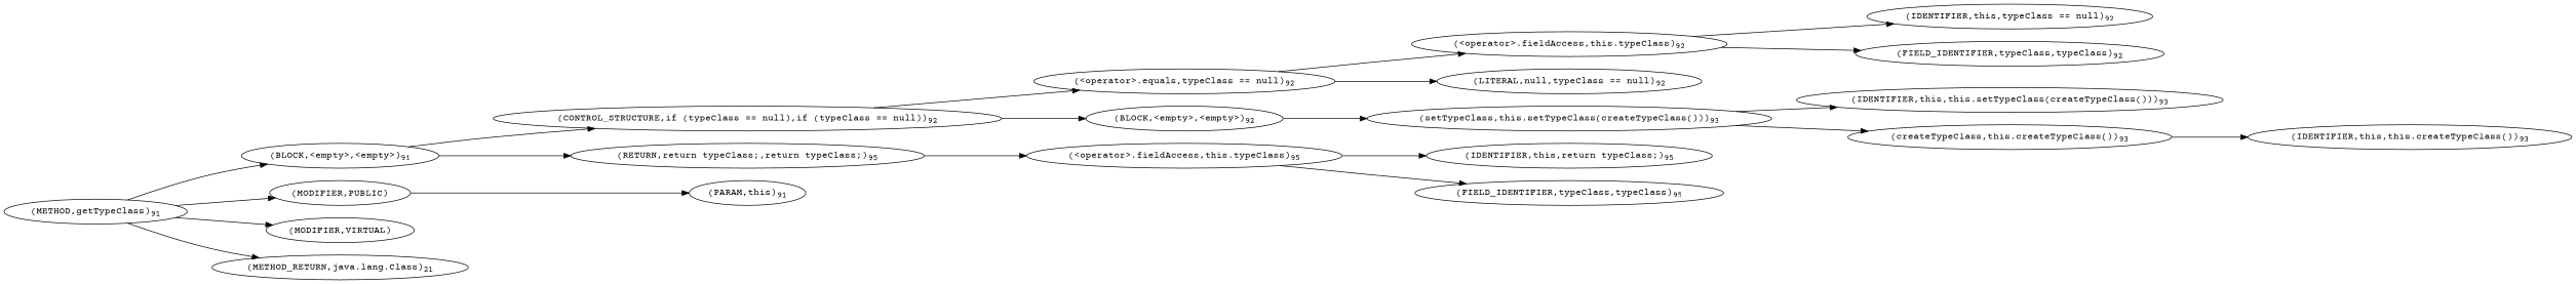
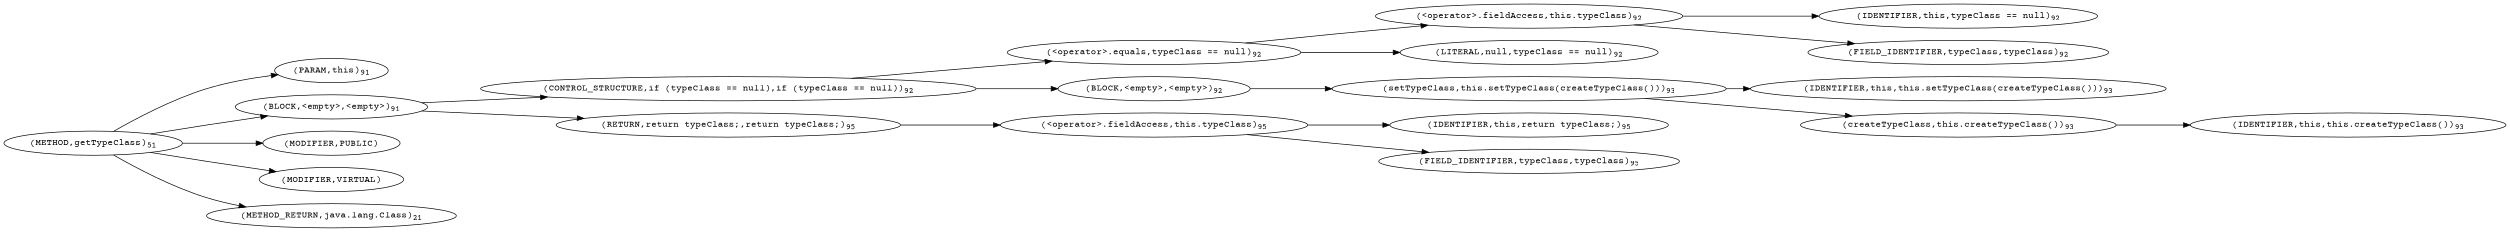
  digraph {
    fontname="Courier Prime"
    rankdir=LR
    node [fontname="Courier Prime"]
    edge [fontname="Courier Prime"]
-   n1 [label=<(METHOD,getTypeClass)<SUB>91</SUB>>]
+   n1 [label=<(METHOD,getTypeClass)<SUB>51</SUB>>]
    n2 [label=<(PARAM,this)<SUB>91</SUB>>]
    n3 [label=<(BLOCK,&lt;empty&gt;,&lt;empty&gt;)<SUB>91</SUB>>]
    n4 [label=<(MODIFIER,PUBLIC)>]
    n5 [label=<(MODIFIER,VIRTUAL)>]
    n6 [label=<(METHOD_RETURN,java.lang.Class)<SUB>21</SUB>>]
    n7 [label=<(CONTROL_STRUCTURE,if (typeClass == null),if (typeClass == null))<SUB>92</SUB>>]
    n8 [label=<(RETURN,return typeClass;,return typeClass;)<SUB>95</SUB>>]
    n9 [label=<(&lt;operator&gt;.equals,typeClass == null)<SUB>92</SUB>>]
    n10 [label=<(BLOCK,&lt;empty&gt;,&lt;empty&gt;)<SUB>92</SUB>>]
    n11 [label=<(&lt;operator&gt;.fieldAccess,this.typeClass)<SUB>95</SUB>>]
    n12 [label=<(&lt;operator&gt;.fieldAccess,this.typeClass)<SUB>92</SUB>>]
    n13 [label=<(LITERAL,null,typeClass == null)<SUB>92</SUB>>]
    n14 [label=<(setTypeClass,this.setTypeClass(createTypeClass()))<SUB>93</SUB>>]
    n15 [label=<(IDENTIFIER,this,typeClass == null)<SUB>92</SUB>>]
    n16 [label=<(FIELD_IDENTIFIER,typeClass,typeClass)<SUB>92</SUB>>]
    n17 [label=<(IDENTIFIER,this,this.setTypeClass(createTypeClass()))<SUB>93</SUB>>]
    n18 [label=<(createTypeClass,this.createTypeClass())<SUB>93</SUB>>]
    n19 [label=<(IDENTIFIER,this,this.createTypeClass())<SUB>93</SUB>>]
    n20 [label=<(IDENTIFIER,this,return typeClass;)<SUB>95</SUB>>]
    n21 [label=<(FIELD_IDENTIFIER,typeClass,typeClass)<SUB>95</SUB>>]
-   n4 -> n2
+   n1 -> n2
    n1 -> n3
    n1 -> n4
    n1 -> n5
    n1 -> n6
    n3 -> n7
    n3 -> n8
    n7 -> n9
    n7 -> n10
    n8 -> n11
    n9 -> n12
    n9 -> n13
    n10 -> n14
    n11 -> n20
    n11 -> n21
    n12 -> n15
    n12 -> n16
    n14 -> n17
    n14 -> n18
    n18 -> n19
  }
